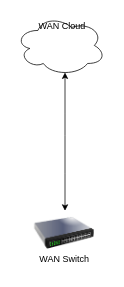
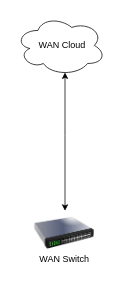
  <mxCell id="0" />
  <mxCell id="1" parent="0" />
  <mxCell id="2" value="" style="ellipse;shape=cloud;whiteSpace=wrap;html=1;" vertex="1" parent="1"><mxGeometry x="20" y="20" width="120" height="80" as="geometry" /></mxCell>
  <mxCell id="3" value="" style="image;html=1;image=img/lib/clip_art/networking/Switch_128x128.png" vertex="1" parent="1"><mxGeometry x="45" y="270" width="80" height="80" as="geometry" /></mxCell>
  <mxCell id="4" value="" style="endArrow=classic;startArrow=classic;html=1;rounded=0;entryX=0.55;entryY=0.95;entryDx=0;entryDy=0;entryPerimeter=0;" edge="1" parent="1" target="2"><mxGeometry width="50" height="50" relative="1" as="geometry"><mxPoint x="86" y="280" as="sourcePoint" /><mxPoint x="110" y="250" as="targetPoint" /><Array as="points"><mxPoint x="86" y="230" /><mxPoint x="86" y="180" /><mxPoint x="86" y="150" /></Array></mxGeometry></mxCell>
- <mxCell id="5" value="WAN Cloud" style="text;html=1;strokeColor=none;fillColor=none;align=center;verticalAlign=middle;whiteSpace=wrap;rounded=0;" vertex="1" parent="1"><mxGeometry x="40" y="22.5" width="85" height="25" as="geometry" /></mxCell>
+ <mxCell id="5" value="WAN Cloud" style="text;html=1;strokeColor=none;fillColor=none;align=center;verticalAlign=middle;whiteSpace=wrap;rounded=0;" vertex="1" parent="1"><mxGeometry x="40" y="47.5" width="85" height="25" as="geometry" /></mxCell>
  <mxCell id="6" value="WAN Switch" style="text;html=1;strokeColor=none;fillColor=none;align=center;verticalAlign=middle;whiteSpace=wrap;rounded=0;" vertex="1" parent="1"><mxGeometry x="28" y="330" width="115" height="30" as="geometry" /></mxCell>
